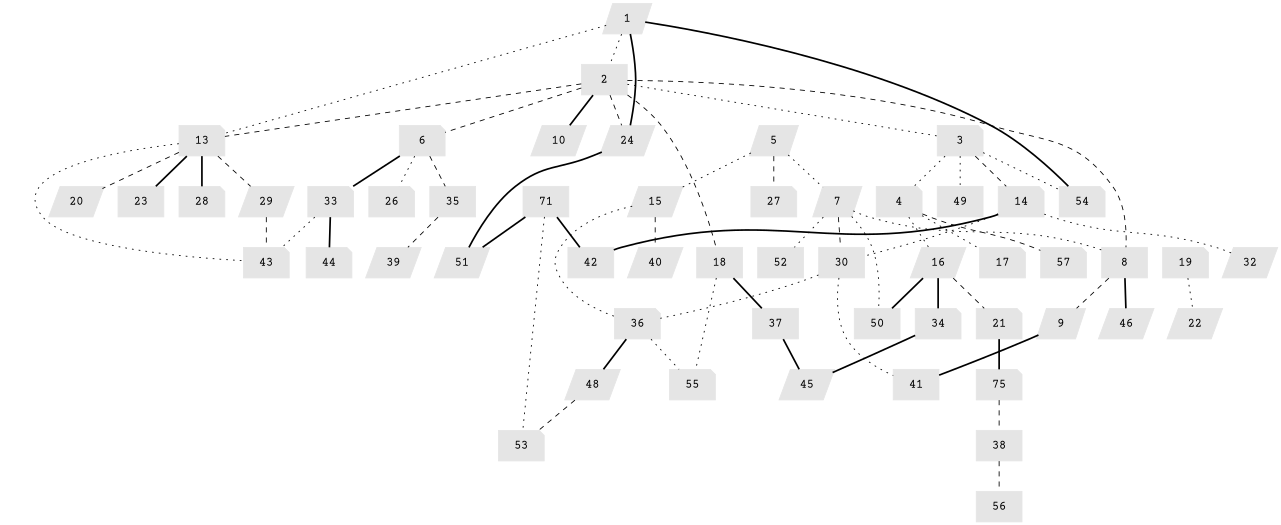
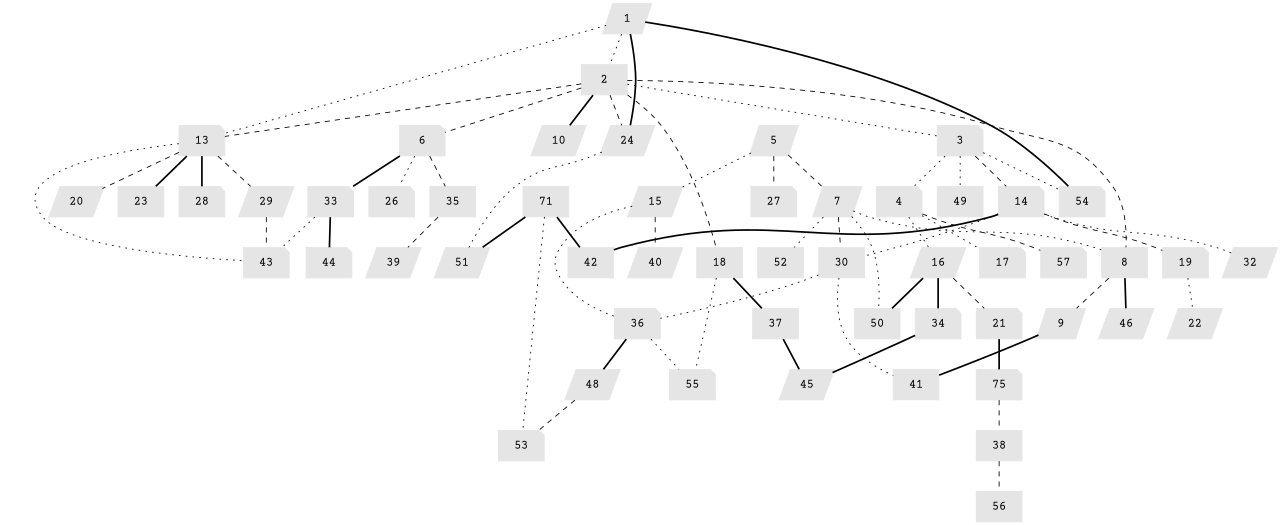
  graph {
    fontname="Courier Prime"
    node [color=gray90 fontname="Courier Prime" shape=note style=filled]
    edge [fontname="Courier Prime" style=dotted]
    1 [shape=parallelogram]
    2 [shape=box]
    13
    54
    24 [shape=parallelogram]
    3
    6
    8 [shape=box]
    10 [shape=parallelogram]
    18 [shape=box]
    5 [shape=parallelogram]
    7 [shape=parallelogram]
    15 [shape=parallelogram]
    27
    20 [shape=parallelogram]
    23 [shape=box]
    28
    29 [shape=parallelogram]
    43
    4
    14
    49 [shape=box]
    26
    33
    35 [shape=box]
    9 [shape=parallelogram]
    46 [shape=parallelogram]
    37 [shape=box]
    55
    51 [shape=parallelogram]
    16 [shape=parallelogram]
    17
    57
    30 [shape=box]
    19
    32 [shape=parallelogram]
    42 [shape=box]
    50 [shape=box]
    21
    34
    52 [shape=box]
    36
    40 [shape=parallelogram]
    44
    39 [shape=parallelogram]
    41 [shape=box]
    n47 [label=71 shape=box]
    53
    38 [shape=box]
    56 [shape=box]
    22 [shape=parallelogram]
    48 [shape=parallelogram]
    n53 [label=75]
    45 [shape=parallelogram]
    1 -- 2
    1 -- 13
    1 -- 54 [style=bold]
    1 -- 24 [style=bold]
    2 -- 13 [style=dashed]
    2 -- 24 [style=dashed]
    2 -- 3
    2 -- 6 [style=dashed]
    2 -- 8 [style=dashed]
    2 -- 10 [style=bold]
    2 -- 18 [style=dashed]
    13 -- 20 [style=dashed]
    13 -- 23 [style=bold]
    13 -- 28 [style=bold]
    13 -- 29 [style=dashed]
    13 -- 43
-   24 -- 51 [style=bold]
+   24 -- 51
    3 -- 54
    3 -- 4
    3 -- 14 [style=dashed]
    3 -- 49
    6 -- 26
    6 -- 33 [style=bold]
    6 -- 35 [style=dashed]
    8 -- 9 [style=dashed]
    8 -- 46 [style=bold]
    18 -- 37 [style=bold]
    18 -- 55
-   5 -- 7
+   5 -- 7 [style=dashed]
    5 -- 15
    5 -- 27 [style=dashed]
    7 -- 8
    7 -- 30 [style=dashed]
    7 -- 50
    7 -- 52
    15 -- 36
    15 -- 40 [style=dashed]
    29 -- 43 [style=dashed]
    4 -- 16
    4 -- 17
    4 -- 57 [style=dashed]
    14 -- 30
+   14 -- 19 [style=dashed]
    14 -- 32
    14 -- 42 [style=bold]
    33 -- 43
    33 -- 44 [style=bold]
    35 -- 39 [style=dashed]
    9 -- 41 [style=bold]
    37 -- 45 [style=bold]
    16 -- 50 [style=bold]
    16 -- 21 [style=dashed]
    16 -- 34 [style=bold]
    30 -- 36
    30 -- 41
    19 -- 22
    21 -- n53 [style=bold]
    34 -- 45 [style=bold]
    36 -- 55
    36 -- 48 [style=bold]
    n47 -- 51 [style=bold]
    n47 -- 42 [style=bold]
    n47 -- 53
    38 -- 56 [style=dashed]
    48 -- 53 [style=dashed]
    n53 -- 38 [style=dashed]
  }
